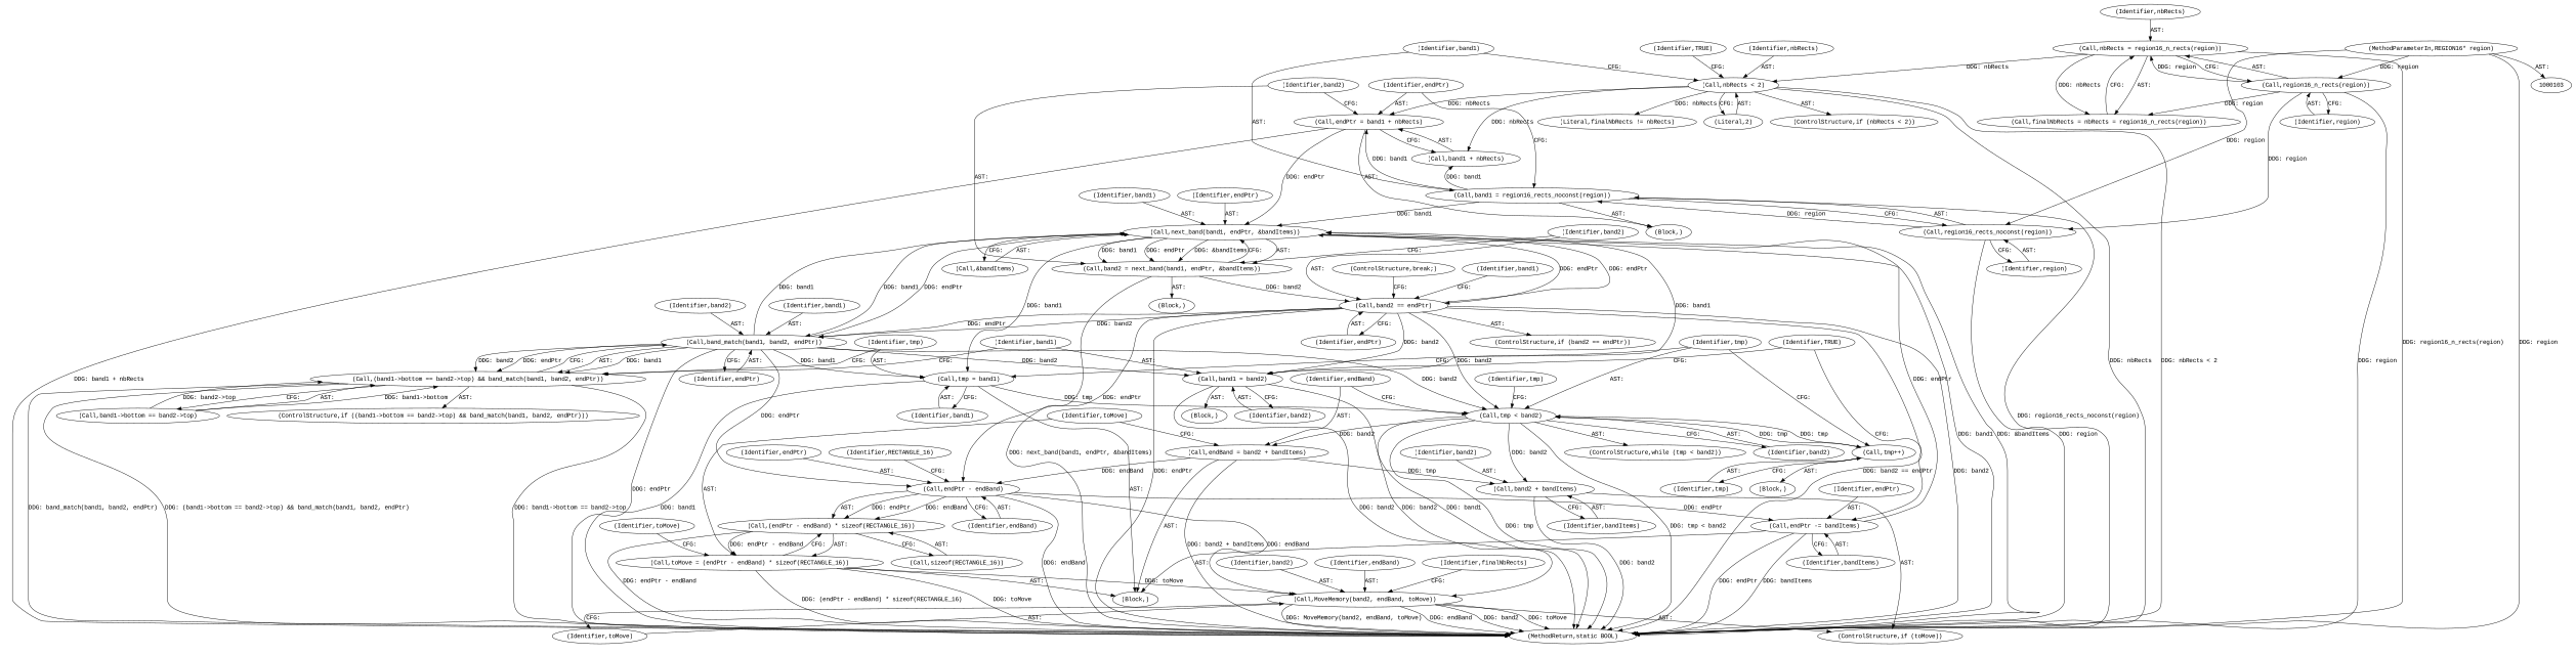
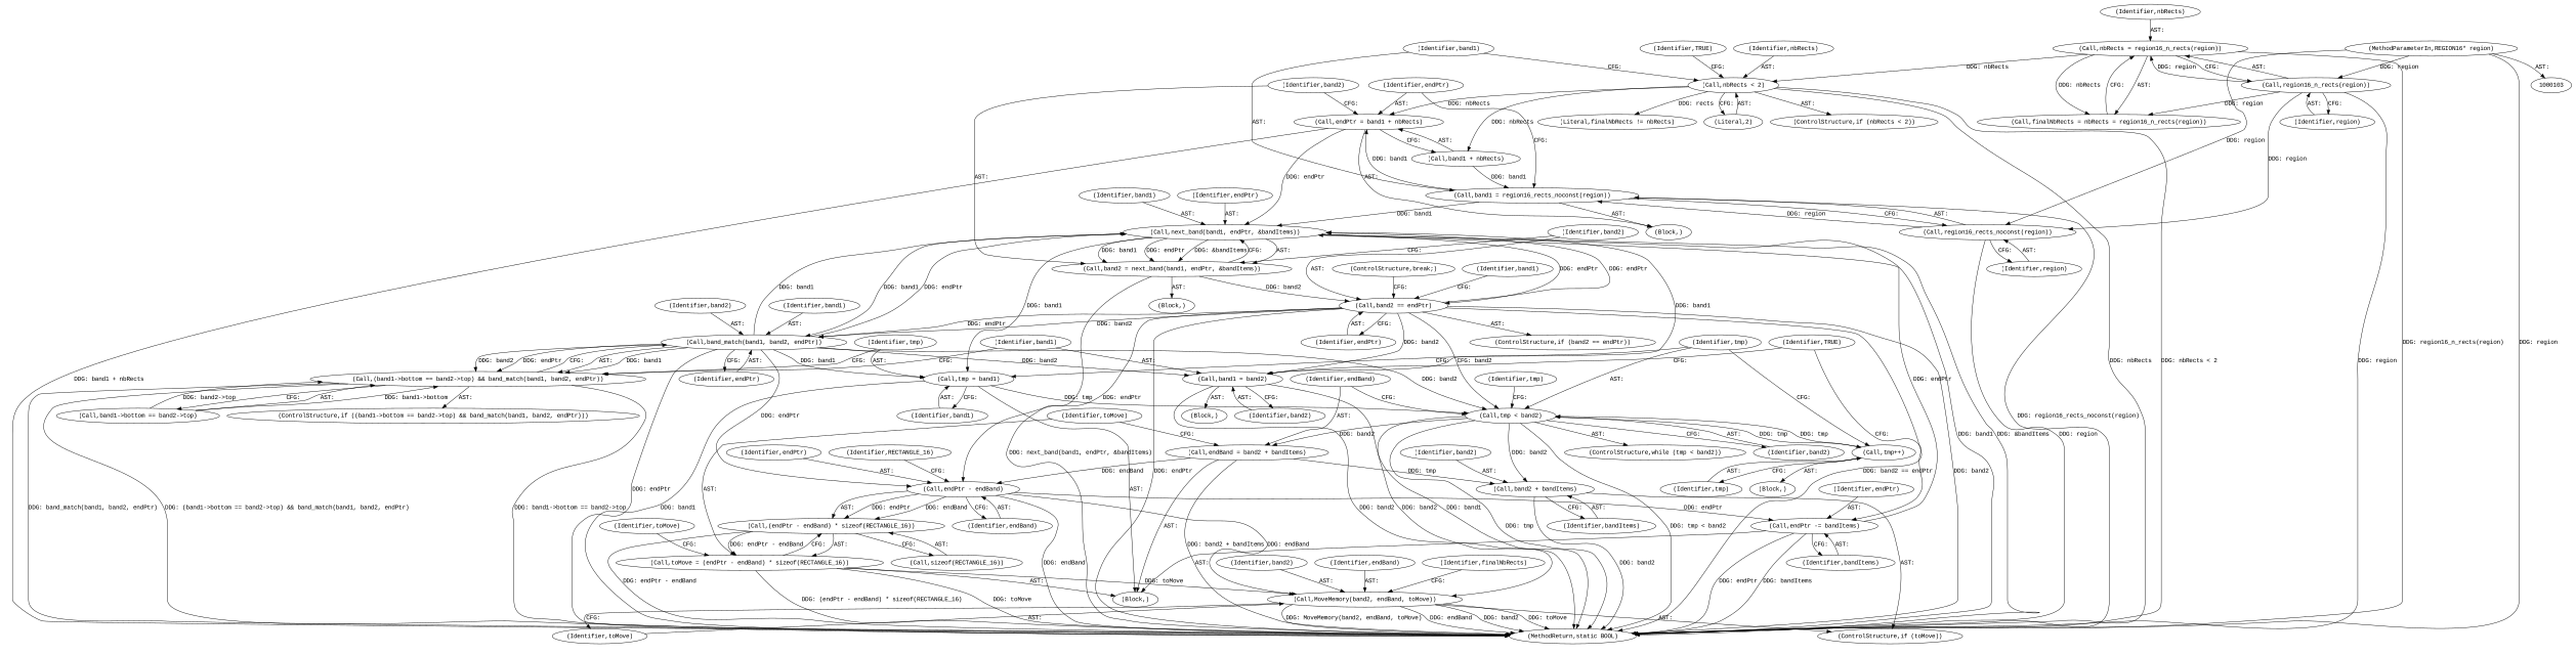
  digraph {
    fontname="Liberation Mono"
    node [fontname="Liberation Mono"]
    edge [fontname="Liberation Mono"]
    n1 [label="(Call,endPtr = band1 + nbRects)"]
    n2 [label="(Call,next_band(band1, endPtr, &bandItems))"]
    n3 [label="(MethodReturn,static BOOL)"]
    n4 [label="(Block,)"]
    n5 [label="(Call,band1 + nbRects)"]
    n6 [label="(Call,band2 = next_band(band1, endPtr, &bandItems))"]
    n7 [label="(Call,band2 == endPtr)"]
    n8 [label="(Call,band_match(band1, band2, endPtr))"]
    n9 [label="(Call,tmp = band1)"]
-   n10 [label="(Call,&bandItems)"]
    n11 [label="(Call,band1 = region16_rects_noconst(region))"]
    n12 [label="(Call,region16_rects_noconst(region))"]
    n13 [label="(Identifier,region)"]
    n14 [label="(Call,region16_n_rects(region))"]
    n15 [label="(Call,nbRects = region16_n_rects(region))"]
    n16 [label="(Identifier,region)"]
    n17 [label="(Call,finalNbRects = nbRects = region16_n_rects(region))"]
    n18 [label="(Call,nbRects < 2)"]
    n19 [label="(MethodParameterIn,REGION16* region)"]
    1000103
    n21 [label="(ControlStructure,if (nbRects < 2))"]
    n22 [label="(Literal,finalNbRects != nbRects)"]
    n23 [label="(Literal,2)"]
    n24 [label="(Block,)"]
    n25 [label="(Call,tmp < band2)"]
    n26 [label="(Call,endPtr - endBand)"]
    n27 [label="(Call,band1 = band2)"]
    n28 [label="(ControlStructure,if (band2 == endPtr))"]
    n29 [label="(Identifier,endPtr)"]
    n30 [label="(Call,(band1->bottom == band2->top) && band_match(band1, band2, endPtr))"]
    n31 [label="(Identifier,endPtr)"]
    n32 [label="(Identifier,band1)"]
    n33 [label="(Block,)"]
    n34 [label="(Call,tmp++)"]
    n35 [label="(Call,endBand = band2 + bandItems)"]
    n36 [label="(Call,MoveMemory(band2, endBand, toMove))"]
    n37 [label="(Call,band2 + bandItems)"]
    n38 [label="(ControlStructure,while (tmp < band2))"]
    n39 [label="(Identifier,band2)"]
    n40 [label="(Call,(endPtr - endBand) * sizeof(RECTANGLE_16))"]
    n41 [label="(Call,endPtr -= bandItems)"]
    n42 [label="(Identifier,endBand)"]
    n43 [label="(Identifier,band2)"]
    n44 [label="(Block,)"]
    n45 [label="(ControlStructure,if ((band1->bottom == band2->top) && band_match(band1, band2, endPtr)))"]
    n46 [label="(Call,band1->bottom == band2->top)"]
    n47 [label="(Identifier,tmp)"]
    n48 [label="(Block,)"]
    n49 [label="(ControlStructure,if (toMove))"]
    n50 [label="(Identifier,toMove)"]
    n51 [label="(Identifier,bandItems)"]
    n52 [label="(Call,toMove = (endPtr - endBand) * sizeof(RECTANGLE_16))"]
    n53 [label="(Call,sizeof(RECTANGLE_16))"]
    n54 [label="(Identifier,bandItems)"]
    n55 [label="(Identifier,band1)"]
    n56 [label="(Identifier,band1)"]
    n57 [label="(Identifier,endPtr)"]
    n58 [label="(Identifier,band2)"]
    n59 [label="(Identifier,nbRects)"]
    n60 [label="(Identifier,band2)"]
    n61 [label="(Identifier,band1)"]
    n62 [label="(Identifier,band1)"]
    n63 [label="(Identifier,tmp)"]
    n64 [label="(Identifier,band2)"]
    n65 [label="(Identifier,endPtr)"]
    n66 [label="(Identifier,tmp)"]
    n67 [label="(Identifier,endPtr)"]
    n68 [label="(Identifier,tmp)"]
    n69 [label="(Identifier,RECTANGLE_16)"]
    n70 [label="(Identifier,endBand)"]
    n71 [label="(Identifier,band1)"]
    n72 [label="(Identifier,band2)"]
    n73 [label="(Identifier,band2)"]
    n74 [label="(Identifier,toMove)"]
    n75 [label="(Identifier,endBand)"]
    n76 [label="(Identifier,TRUE)"]
    n77 [label="(Identifier,nbRects)"]
    n78 [label="(ControlStructure,break;)"]
    n79 [label="(Identifier,toMove)"]
    n80 [label="(Identifier,finalNbRects)"]
    n81 [label="(Identifier,TRUE)"]
    n82 [label="(Identifier,endPtr)"]
    n1 -> n2 [label="DDG: endPtr"]
    n1 -> n3 [label="DDG: band1 + nbRects"]
    n1 -> n4 [label="AST: "]
    n1 -> n5 [label="CFG: "]
    n2 -> n3 [label="DDG: band1"]
    n2 -> n3 [label="DDG: &bandItems"]
    n2 -> n6 [label="AST: "]
    n2 -> n6 [label="DDG: band1"]
    n2 -> n6 [label="DDG: endPtr"]
    n2 -> n6 [label="DDG: &bandItems"]
    n2 -> n7 [label="DDG: endPtr"]
    n2 -> n8 [label="DDG: band1"]
    n2 -> n9 [label="DDG: band1"]
-   n2 -> n10 [label="CFG: "]
    n5 -> n1 [label="AST: "]
    n6 -> n2 [label="CFG: "]
    n6 -> n3 [label="DDG: next_band(band1, endPtr, &bandItems)"]
    n6 -> n7 [label="DDG: band2"]
    n6 -> n24 [label="AST: "]
    n7 -> n2 [label="DDG: endPtr"]
    n7 -> n3 [label="DDG: endPtr"]
    n7 -> n3 [label="DDG: band2 == endPtr"]
    n7 -> n3 [label="DDG: band2"]
    n7 -> n8 [label="DDG: band2"]
    n7 -> n8 [label="DDG: endPtr"]
-   n7 -> n25 [label="DDG: band2"]
+   n7 -> n25 [label="CFG: band2"]
    n7 -> n26 [label="DDG: endPtr"]
    n7 -> n27 [label="DDG: band2"]
    n7 -> n28 [label="AST: "]
    n7 -> n29 [label="CFG: "]
    n8 -> n2 [label="DDG: band1"]
    n8 -> n2 [label="DDG: endPtr"]
    n8 -> n3 [label="DDG: endPtr"]
    n8 -> n9 [label="DDG: band1"]
    n8 -> n25 [label="DDG: band2"]
    n8 -> n26 [label="DDG: endPtr"]
    n8 -> n27 [label="DDG: band2"]
    n8 -> n30 [label="AST: "]
    n8 -> n30 [label="DDG: band1"]
    n8 -> n30 [label="DDG: band2"]
    n8 -> n30 [label="DDG: endPtr"]
    n8 -> n31 [label="CFG: "]
    n9 -> n3 [label="DDG: band1"]
    n9 -> n25 [label="DDG: tmp"]
    n9 -> n32 [label="CFG: "]
    n9 -> n33 [label="AST: "]
-   n10 -> n2 [label="AST: "]
    n11 -> n1 [label="DDG: band1"]
    n11 -> n2 [label="DDG: band1"]
    n11 -> n3 [label="DDG: region16_rects_noconst(region)"]
    n11 -> n4 [label="AST: "]
-   n11 -> n5 [label="DDG: band1"]
+   n5 -> n11 [label="DDG: band1"]
    n11 -> n12 [label="CFG: "]
    n12 -> n3 [label="DDG: region"]
    n12 -> n11 [label="AST: "]
    n12 -> n11 [label="DDG: region"]
    n12 -> n13 [label="CFG: "]
    n13 -> n12 [label="AST: "]
    n14 -> n3 [label="DDG: region"]
    n14 -> n12 [label="DDG: region"]
    n14 -> n15 [label="AST: "]
    n14 -> n15 [label="DDG: region"]
    n14 -> n16 [label="CFG: "]
    n14 -> n17 [label="DDG: region"]
    n15 -> n3 [label="DDG: region16_n_rects(region)"]
    n15 -> n14 [label="CFG: "]
    n15 -> n17 [label="AST: "]
    n15 -> n17 [label="DDG: nbRects"]
    n15 -> n18 [label="DDG: nbRects"]
    n16 -> n14 [label="AST: "]
    n17 -> n15 [label="CFG: "]
    n18 -> n1 [label="DDG: nbRects"]
    n18 -> n3 [label="DDG: nbRects"]
    n18 -> n3 [label="DDG: nbRects < 2"]
    n18 -> n5 [label="DDG: nbRects"]
    n18 -> n21 [label="AST: "]
-   n18 -> n22 [label="DDG: nbRects"]
+   n18 -> n22 [label="DDG: rects"]
    n18 -> n23 [label="CFG: "]
    n19 -> n3 [label="DDG: region"]
    n19 -> n12 [label="DDG: region"]
    n19 -> n14 [label="DDG: region"]
    n19 -> 1000103 [label="AST: "]
    n23 -> n18 [label="AST: "]
    n25 -> n3 [label="DDG: tmp < band2"]
    n25 -> n3 [label="DDG: tmp"]
    n25 -> n34 [label="DDG: tmp"]
    n25 -> n35 [label="DDG: band2"]
    n25 -> n36 [label="DDG: band2"]
    n25 -> n37 [label="DDG: band2"]
    n25 -> n38 [label="AST: "]
    n25 -> n39 [label="CFG: "]
    n26 -> n3 [label="DDG: endBand"]
    n26 -> n36 [label="DDG: endBand"]
    n26 -> n40 [label="AST: "]
    n26 -> n40 [label="DDG: endPtr"]
    n26 -> n40 [label="DDG: endBand"]
    n26 -> n41 [label="DDG: endPtr"]
    n26 -> n42 [label="CFG: "]
    n27 -> n2 [label="DDG: band1"]
    n27 -> n3 [label="DDG: band1"]
    n27 -> n3 [label="DDG: band2"]
    n27 -> n43 [label="CFG: "]
    n27 -> n44 [label="AST: "]
    n29 -> n7 [label="AST: "]
    n30 -> n3 [label="DDG: band_match(band1, band2, endPtr)"]
    n30 -> n3 [label="DDG: (band1->bottom == band2->top) && band_match(band1, band2, endPtr)"]
    n30 -> n3 [label="DDG: band1->bottom == band2->top"]
    n30 -> n8 [label="CFG: "]
    n30 -> n45 [label="AST: "]
    n30 -> n46 [label="CFG: "]
    n31 -> n8 [label="AST: "]
    n32 -> n9 [label="AST: "]
    n34 -> n25 [label="DDG: tmp"]
    n34 -> n47 [label="CFG: "]
    n34 -> n48 [label="AST: "]
    n35 -> n3 [label="DDG: band2 + bandItems"]
    n35 -> n26 [label="DDG: endBand"]
    n35 -> n33 [label="AST: "]
    n35 -> n37 [label="DDG: tmp"]
    n36 -> n3 [label="DDG: band2"]
    n36 -> n3 [label="DDG: toMove"]
    n36 -> n3 [label="DDG: MoveMemory(band2, endBand, toMove)"]
    n36 -> n3 [label="DDG: endBand"]
    n36 -> n49 [label="AST: "]
    n36 -> n50 [label="CFG: "]
    n37 -> n3 [label="DDG: band2"]
    n37 -> n49 [label="AST: "]
    n37 -> n51 [label="CFG: "]
    n39 -> n25 [label="AST: "]
    n40 -> n3 [label="DDG: endPtr - endBand"]
    n40 -> n52 [label="AST: "]
    n40 -> n52 [label="DDG: endPtr - endBand"]
    n40 -> n53 [label="CFG: "]
    n41 -> n2 [label="DDG: endPtr"]
    n41 -> n3 [label="DDG: bandItems"]
    n41 -> n3 [label="DDG: endPtr"]
    n41 -> n33 [label="AST: "]
    n41 -> n54 [label="CFG: "]
    n42 -> n26 [label="AST: "]
    n43 -> n27 [label="AST: "]
    n46 -> n30 [label="AST: "]
    n46 -> n30 [label="DDG: band1->bottom"]
    n46 -> n30 [label="DDG: band2->top"]
    n47 -> n34 [label="AST: "]
    n50 -> n36 [label="AST: "]
    n51 -> n37 [label="AST: "]
    n52 -> n3 [label="DDG: (endPtr - endBand) * sizeof(RECTANGLE_16)"]
    n52 -> n3 [label="DDG: toMove"]
    n52 -> n33 [label="AST: "]
    n52 -> n36 [label="DDG: toMove"]
    n52 -> n40 [label="CFG: "]
    n53 -> n40 [label="AST: "]
    n54 -> n41 [label="AST: "]
    n55 -> n7 [label="CFG: "]
    n56 -> n2 [label="AST: "]
    n57 -> n2 [label="AST: "]
    n58 -> n8 [label="AST: "]
    n59 -> n15 [label="AST: "]
    n60 -> n37 [label="AST: "]
    n61 -> n11 [label="AST: "]
    n61 -> n18 [label="CFG: "]
    n62 -> n8 [label="AST: "]
    n63 -> n9 [label="CFG: "]
    n63 -> n25 [label="AST: "]
    n63 -> n34 [label="CFG: "]
    n64 -> n1 [label="CFG: "]
    n64 -> n6 [label="AST: "]
    n65 -> n26 [label="AST: "]
    n66 -> n25 [label="CFG: "]
    n67 -> n41 [label="AST: "]
    n68 -> n9 [label="AST: "]
    n68 -> n30 [label="CFG: "]
    n69 -> n26 [label="CFG: "]
    n70 -> n25 [label="CFG: "]
    n70 -> n35 [label="AST: "]
    n71 -> n27 [label="AST: "]
    n71 -> n30 [label="CFG: "]
    n72 -> n36 [label="AST: "]
    n73 -> n6 [label="CFG: "]
    n73 -> n7 [label="AST: "]
    n74 -> n52 [label="CFG: "]
    n75 -> n36 [label="AST: "]
    n76 -> n18 [label="CFG: "]
    n77 -> n18 [label="AST: "]
    n78 -> n7 [label="CFG: "]
    n79 -> n35 [label="CFG: "]
    n79 -> n52 [label="AST: "]
    n80 -> n36 [label="CFG: "]
    n81 -> n27 [label="CFG: "]
    n81 -> n41 [label="CFG: "]
    n82 -> n1 [label="AST: "]
    n82 -> n11 [label="CFG: "]
  }
